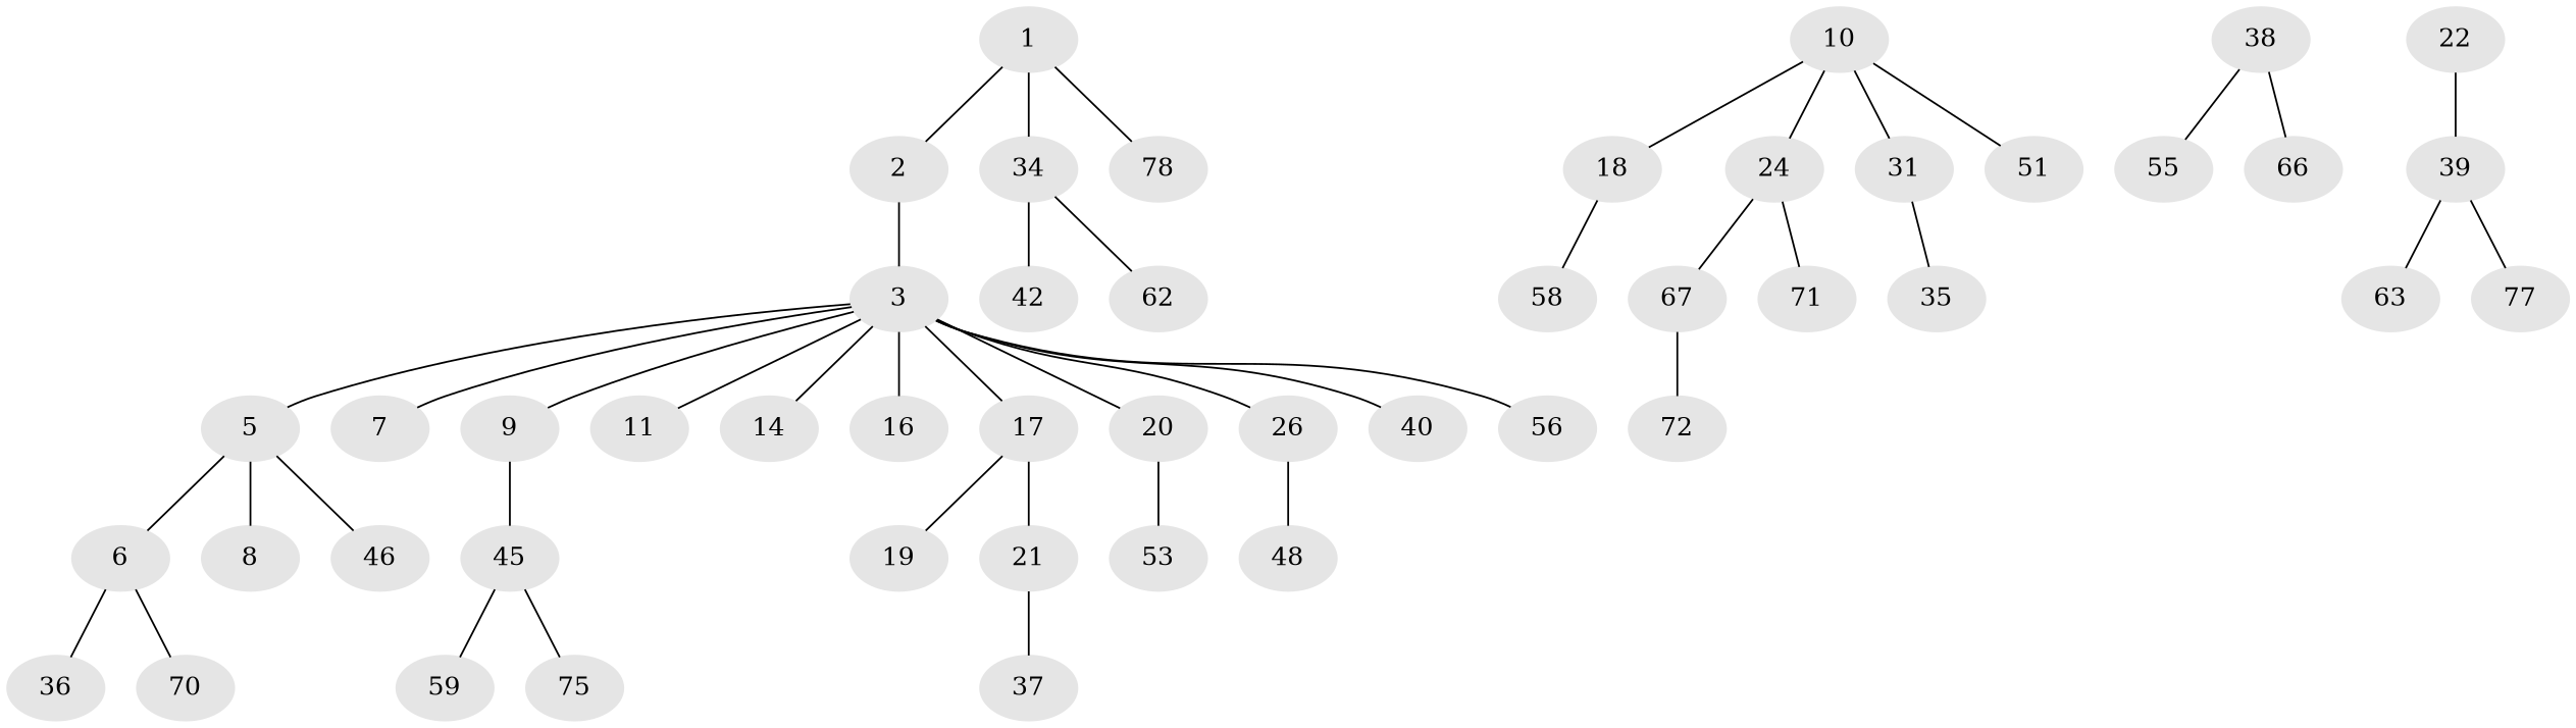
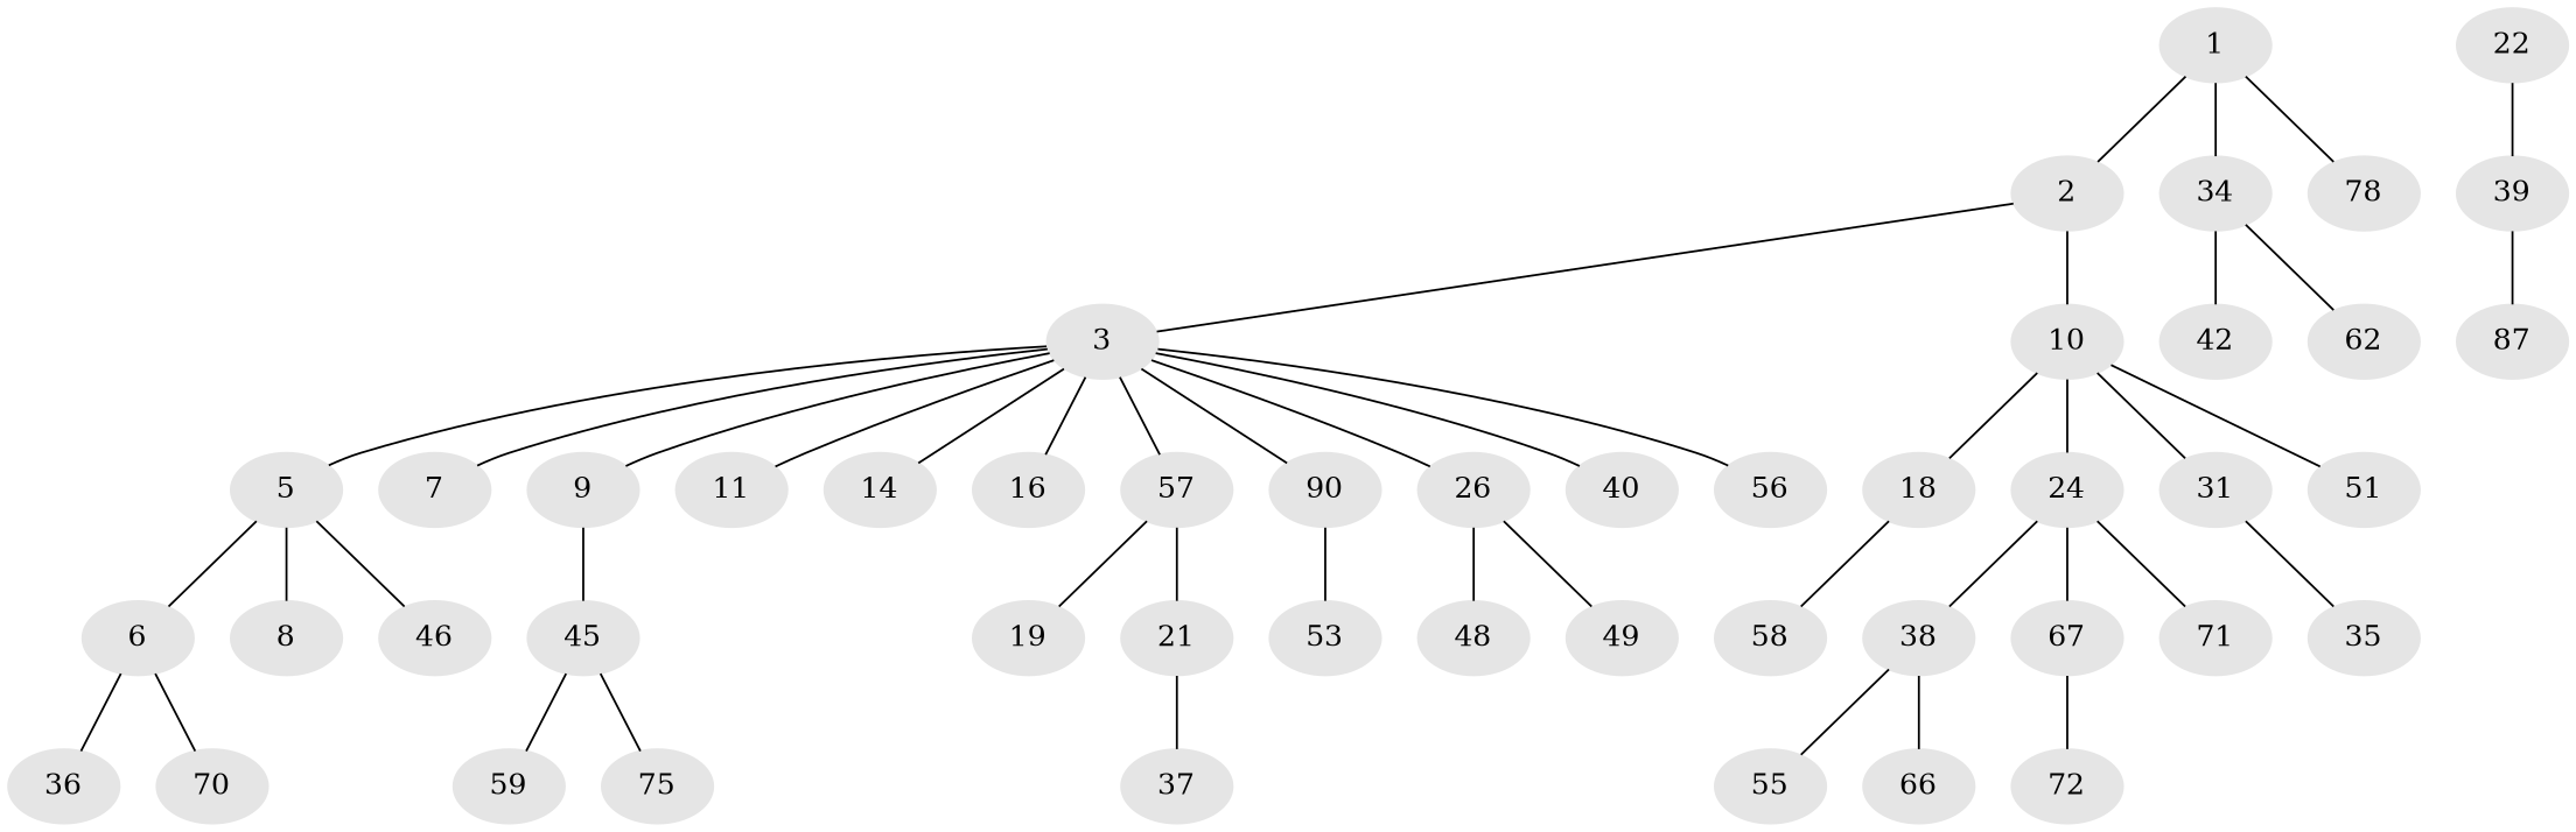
  graph {
    node [color=gray90 style=filled]
    1 [super="+32"]
    2 [super="+65"]
    34 [super="+69"]
    78
    3 [super="+4"]
    10 [super="+15"]
    42
    62
    5 [super="+44"]
    7
    9
    11
    14 [super="+25"]
    16 [super="+41"]
-   17 [super="+29"]
-   20 [super="+27"]
+   17 [super="+29" label=57]
+   20 [super="+27" label=90]
    26 [super="+30"]
    40
    56 [super="+67"]
    18 [super="+23"]
    24 [super="+61"]
    31
    51 [super="+73"]
    6 [super="+60"]
    8
    46
    45 [super="+52"]
    19 [super="+50"]
    21 [super="+28"]
    53
    48 [super="+57"]
+   49
    36 [super="+43"]
    70
    59
    75
    58 [super="+64"]
    38 [super="+54"]
    n39 [label=67]
    71
    35
    37 [super="+47"]
    22 [super="+33"]
    39 [super="+76"]
-   63 [super="+74"]
-   77
+   77 [label=87]
    55
    66
    72
    1 -- 2
    1 -- 34
    1 -- 78
    2 -- 3
+   2 -- 10
    34 -- 42
    34 -- 62
    3 -- 5
    3 -- 7
    3 -- 9
    3 -- 11
    3 -- 14
    3 -- 16
    3 -- 17
    3 -- 20
    3 -- 26
    3 -- 40
    3 -- 56
    10 -- 18
    10 -- 24
    10 -- 31
    10 -- 51
    5 -- 6
    5 -- 8
    5 -- 46
    9 -- 45
    17 -- 19
    17 -- 21
    20 -- 53
    26 -- 48
+   26 -- 49
    18 -- 58
+   24 -- 38
    24 -- n39
    24 -- 71
    31 -- 35
    6 -- 36
    6 -- 70
    45 -- 59
    45 -- 75
    21 -- 37
    38 -- 55
    38 -- 66
    n39 -- 72
    22 -- 39
-   39 -- 63
    39 -- 77
  }
